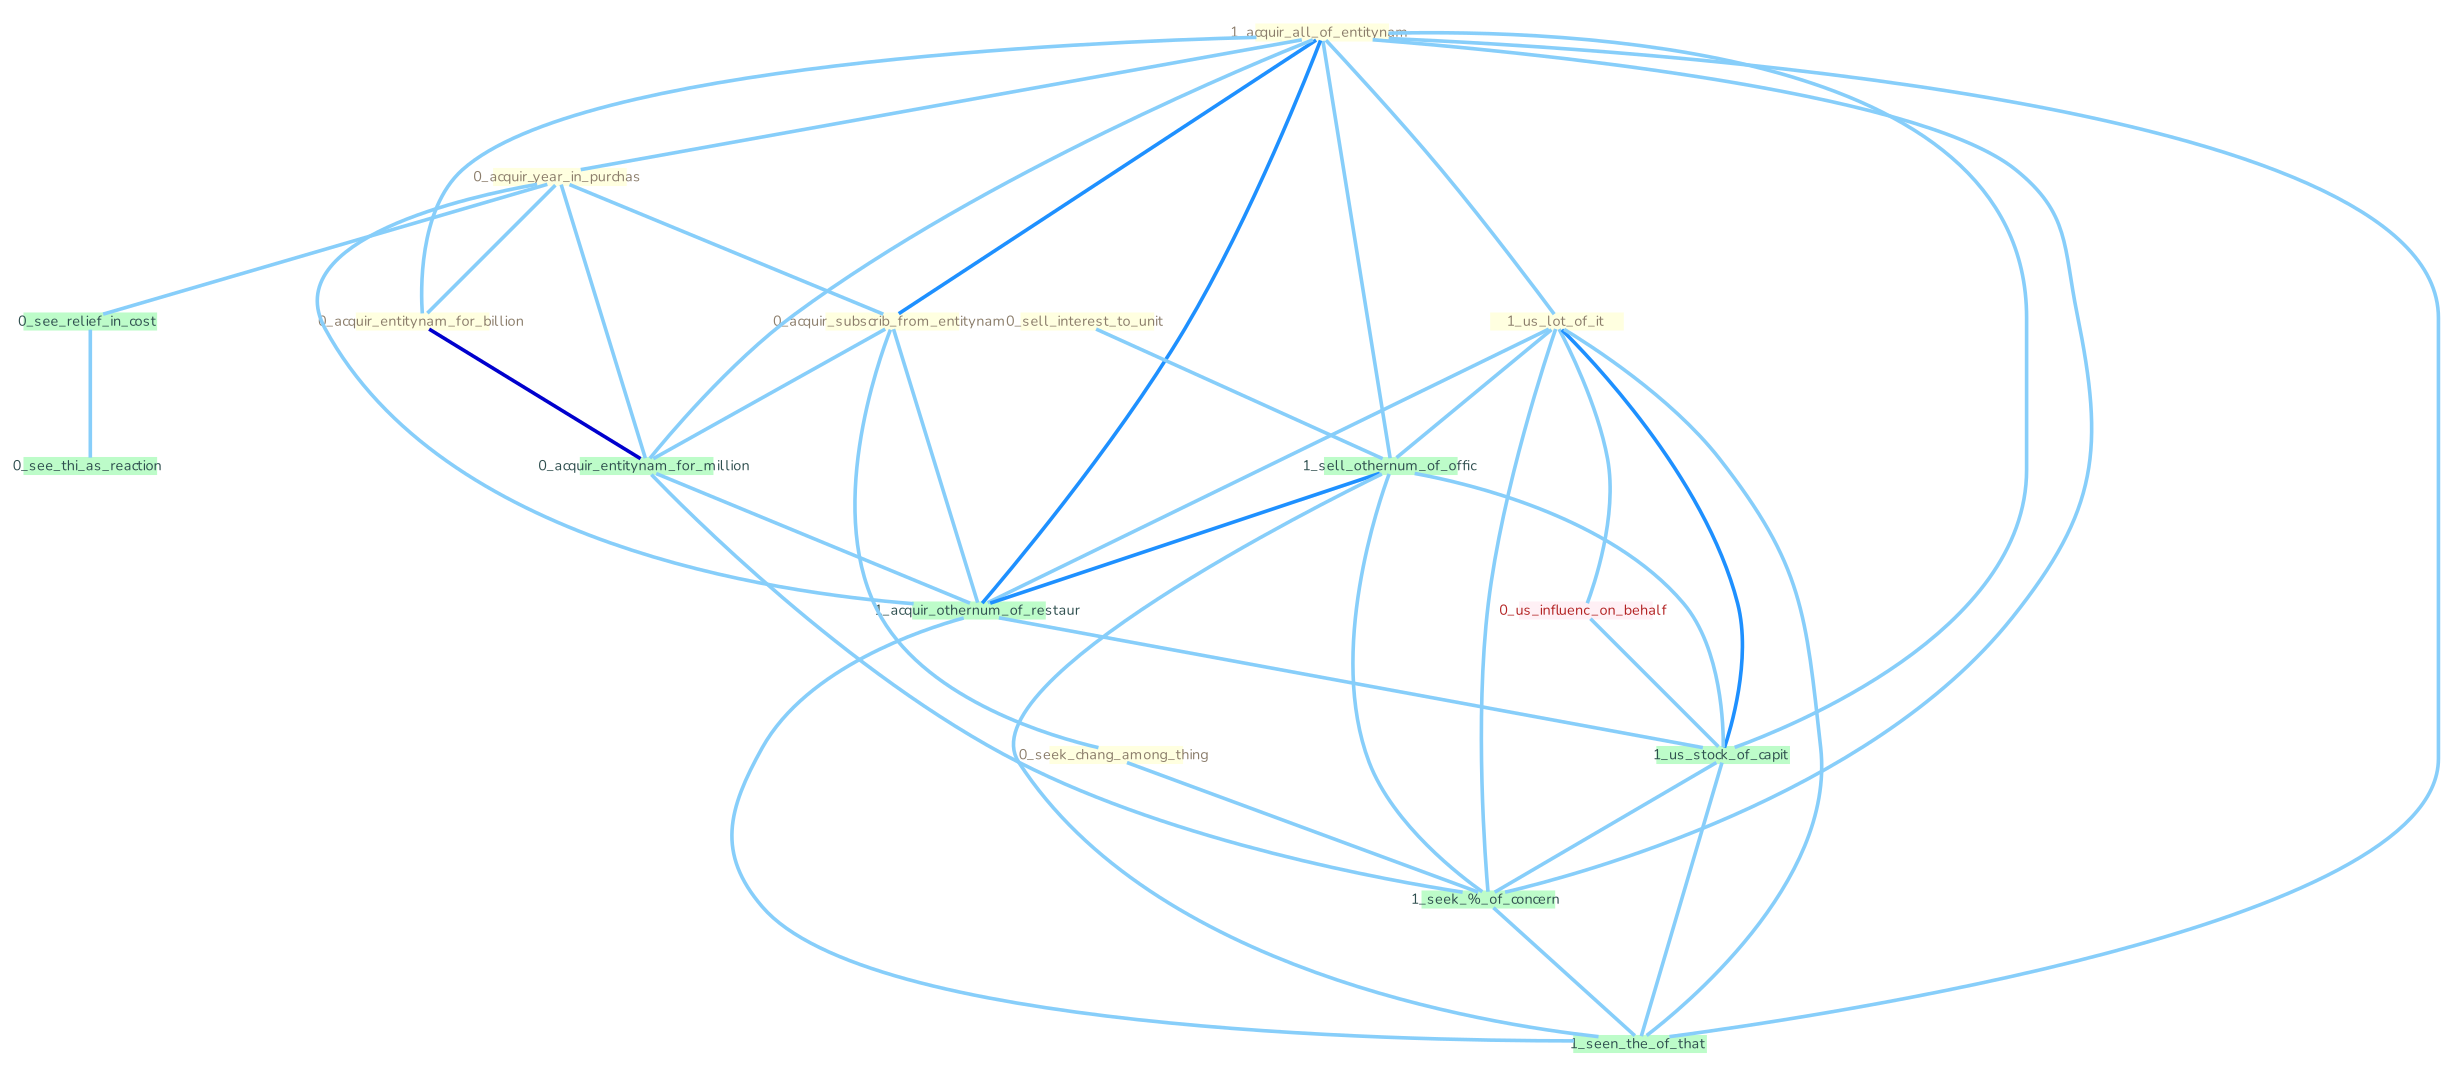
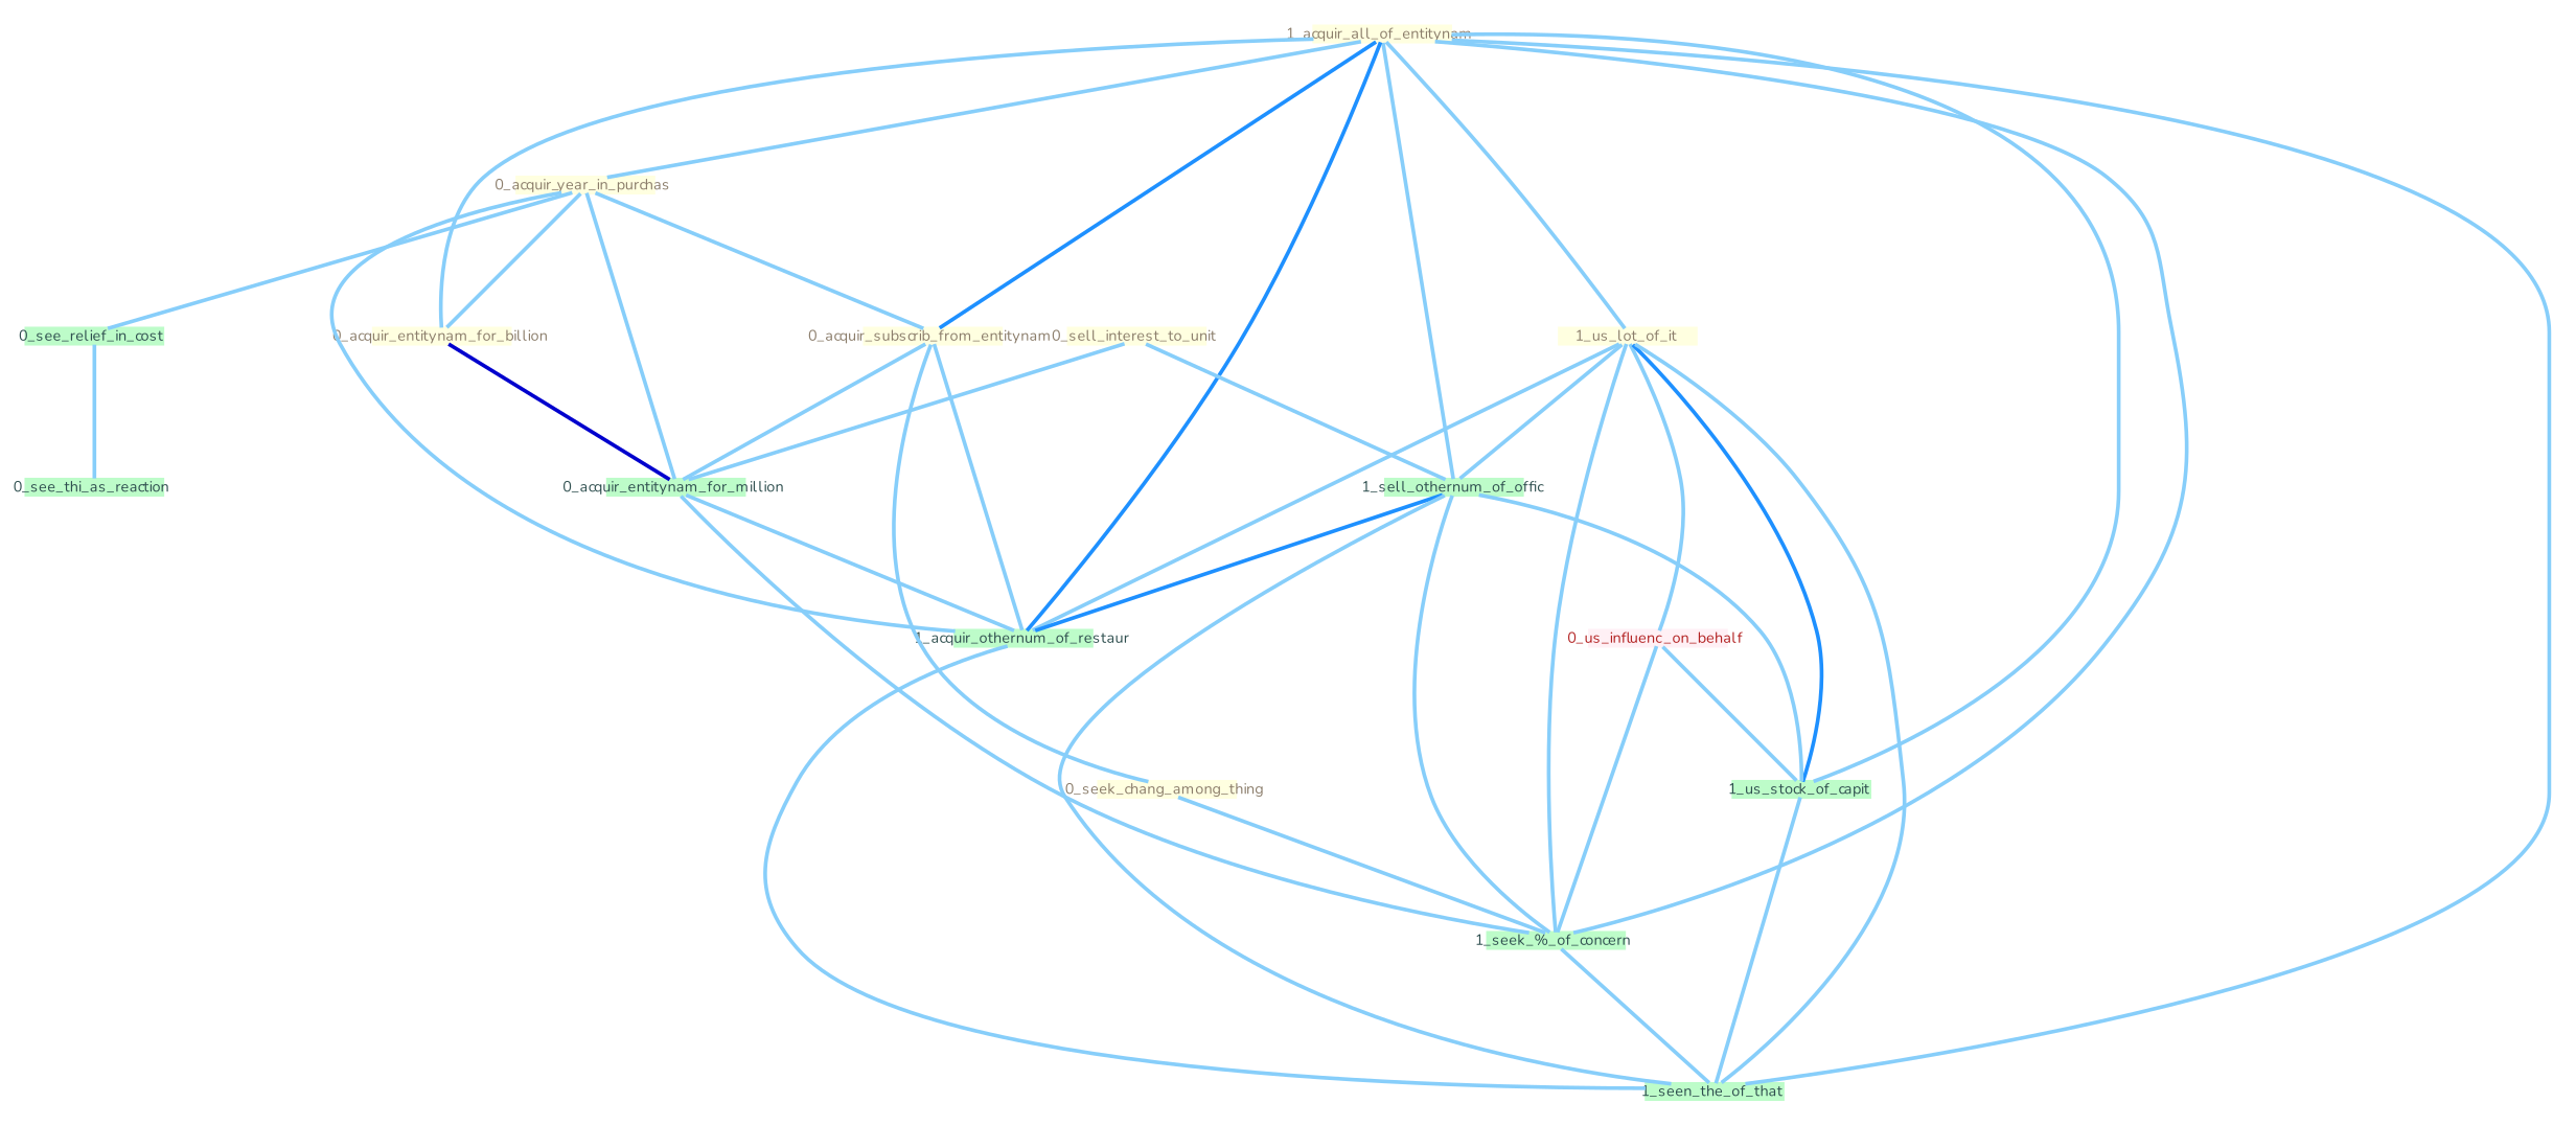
  graph {
    fontname=Nunito
    node [color="#BDFCC9" fixedsize=true fontcolor="#2f4f4f" fontname=Nunito fontsize=4 shape=polygon style=filled]
    edge [color="#87cefa" fontname=Nunito w=1]
    "1_acquir_all_of_entitynam " [color="#ffffe0" fontcolor="#8b7d6b" height=.06 width=.5]
    "0_acquir_year_in_purchas " [color="#ffffe0" fontcolor="#8b7d6b" height=.06 width=.5]
    "0_seek_chang_among_thing " [color="#ffffe0" fontcolor="#8b7d6b" height=.06 width=.5]
    "1_us_lot_of_it " [color="#ffffe0" fontcolor="#8b7d6b" height=.06 width=.5]
    "0_sell_interest_to_unit " [color="#ffffe0" fontcolor="#8b7d6b" height=.06 width=.5]
    "0_acquir_subscrib_from_entitynam " [color="#ffffe0" fontcolor="#8b7d6b" height=.06 width=.5]
    "0_acquir_entitynam_for_billion " [color="#ffffe0" fontcolor="#8b7d6b" height=.06 width=.5]
    "0_us_influenc_on_behalf " [color="#fff0f5" fontcolor="#b22222" height=.06 width=.5]
    "0_acquir_entitynam_for_million " [height=.06 width=.5]
    "1_sell_othernum_of_offic " [height=.06 width=.5]
    "1_acquir_othernum_of_restaur " [height=.06 width=.5]
    "1_us_stock_of_capit " [height=.06 width=.5]
    "1_seek_%_of_concern " [height=.06 width=.5]
    "1_seen_the_of_that " [height=.06 width=.5]
    "0_see_relief_in_cost " [height=.06 width=.5]
    "0_see_thi_as_reaction " [height=.06 width=.5]
    subgraph sub_1 {
      "1_acquir_all_of_entitynam "
      "0_acquir_year_in_purchas "
      "0_seek_chang_among_thing "
      "1_us_lot_of_it "
      "0_sell_interest_to_unit "
      "0_acquir_subscrib_from_entitynam "
      "0_acquir_entitynam_for_billion "
    }
    subgraph sub_2 {
      "0_us_influenc_on_behalf "
    }
    "1_acquir_all_of_entitynam " -- "0_acquir_year_in_purchas "
    "1_acquir_all_of_entitynam " -- "1_us_lot_of_it "
    "1_acquir_all_of_entitynam " -- "0_acquir_subscrib_from_entitynam " [color="#1e90ff" w=2]
    "1_acquir_all_of_entitynam " -- "0_acquir_entitynam_for_billion "
-   "1_acquir_all_of_entitynam " -- "0_acquir_entitynam_for_million "
+   "0_sell_interest_to_unit " -- "0_acquir_entitynam_for_million "
    "1_acquir_all_of_entitynam " -- "1_sell_othernum_of_offic "
    "1_acquir_all_of_entitynam " -- "1_acquir_othernum_of_restaur " [color="#1e90ff" w=2]
    "1_acquir_all_of_entitynam " -- "1_us_stock_of_capit "
    "1_acquir_all_of_entitynam " -- "1_seek_%_of_concern "
    "1_acquir_all_of_entitynam " -- "1_seen_the_of_that "
    "0_acquir_year_in_purchas " -- "0_acquir_subscrib_from_entitynam "
    "0_acquir_year_in_purchas " -- "0_acquir_entitynam_for_billion "
    "0_acquir_year_in_purchas " -- "0_acquir_entitynam_for_million "
    "0_acquir_year_in_purchas " -- "1_acquir_othernum_of_restaur "
    "0_acquir_year_in_purchas " -- "0_see_relief_in_cost "
    "0_seek_chang_among_thing " -- "1_seek_%_of_concern "
    "1_us_lot_of_it " -- "0_us_influenc_on_behalf "
    "1_us_lot_of_it " -- "1_sell_othernum_of_offic "
    "1_us_lot_of_it " -- "1_acquir_othernum_of_restaur "
    "1_us_lot_of_it " -- "1_us_stock_of_capit " [color="#1e90ff" w=2]
    "1_us_lot_of_it " -- "1_seek_%_of_concern "
    "1_us_lot_of_it " -- "1_seen_the_of_that "
    "0_sell_interest_to_unit " -- "1_sell_othernum_of_offic "
    "0_acquir_subscrib_from_entitynam " -- "0_seek_chang_among_thing "
    "0_acquir_subscrib_from_entitynam " -- "0_acquir_entitynam_for_million "
    "0_acquir_subscrib_from_entitynam " -- "1_acquir_othernum_of_restaur "
    "0_acquir_entitynam_for_billion " -- "0_acquir_entitynam_for_million " [color="#0000cd" w=3]
    "0_us_influenc_on_behalf " -- "1_us_stock_of_capit "
    "0_acquir_entitynam_for_million " -- "1_acquir_othernum_of_restaur "
    "0_acquir_entitynam_for_million " -- "1_seek_%_of_concern "
    "1_sell_othernum_of_offic " -- "1_acquir_othernum_of_restaur " [color="#1e90ff" w=2]
    "1_sell_othernum_of_offic " -- "1_us_stock_of_capit "
    "1_sell_othernum_of_offic " -- "1_seek_%_of_concern "
    "1_sell_othernum_of_offic " -- "1_seen_the_of_that "
-   "1_acquir_othernum_of_restaur " -- "1_us_stock_of_capit "
    "1_acquir_othernum_of_restaur " -- "1_seen_the_of_that "
-   "1_us_stock_of_capit " -- "1_seek_%_of_concern "
+   "0_us_influenc_on_behalf " -- "1_seek_%_of_concern "
    "1_us_stock_of_capit " -- "1_seen_the_of_that "
    "1_seek_%_of_concern " -- "1_seen_the_of_that "
    "0_see_relief_in_cost " -- "0_see_thi_as_reaction "
  }
